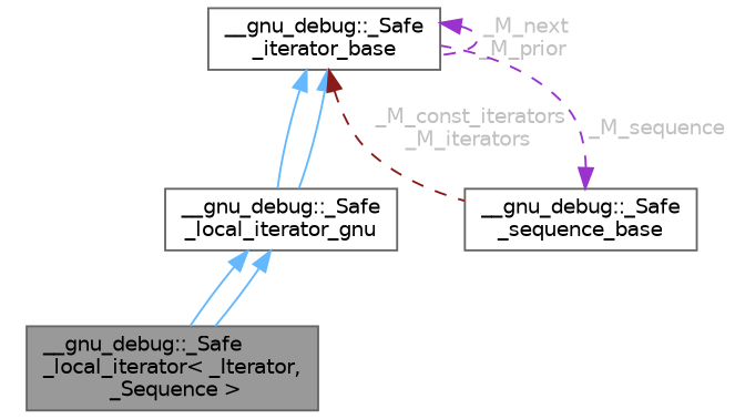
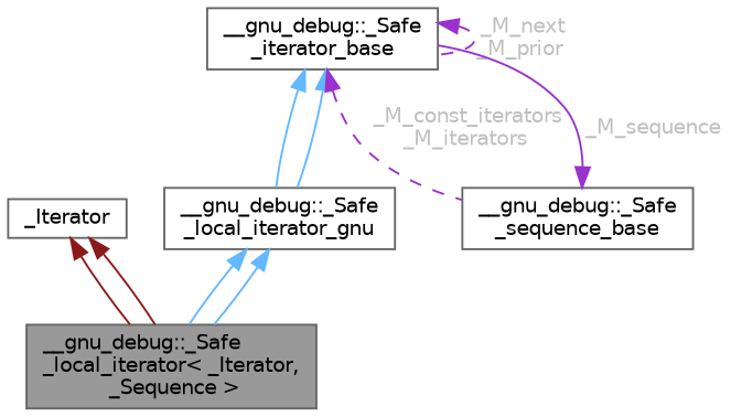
  digraph {
    node [color=gray40 fillcolor=white fontname=Helvetica fontsize=10 shape=box style=filled]
    edge [color=steelblue1 dir=back fontname=Helvetica fontsize=10 labelfontname=Helvetica labelfontsize=10 style=solid]
    n1 [fillcolor=grey60 fontcolor=black height=0.2 label="__gnu_debug::_Safe\l_local_iterator\< _Iterator,\l _Sequence \>" width=0.4]
+   n2 [height=0.2 label=_Iterator width=0.4]
    n3 [height=0.2 label="__gnu_debug::_Safe\l_local_iterator_gnu" width=0.4]
    n4 [height=0.2 label="__gnu_debug::_Safe\l_iterator_base" width=0.4]
    n5 [height=0.2 label="__gnu_debug::_Safe\l_sequence_base" width=0.4]
+   n2 -> n1 [color=firebrick4]
+   n2 -> n1 [color=firebrick4]
    n3 -> n1
    n3 -> n1
    n4 -> n3
    n4 -> n3
    n4 -> n4 [color=darkorchid3 fontcolor=grey label=" _M_next\n_M_prior" style=dashed]
-   n4 -> n5 [color=firebrick4 fontcolor=grey label=" _M_const_iterators\n_M_iterators" style=dashed]
-   n5 -> n4 [color=darkorchid3 fontcolor=grey label=" _M_sequence" style=dashed]
+   n4 -> n5 [color=darkorchid3 fontcolor=grey label=" _M_const_iterators\n_M_iterators" style=dashed]
+   n5 -> n4 [color=darkorchid3 fontcolor=grey label=" _M_sequence"]
  }
